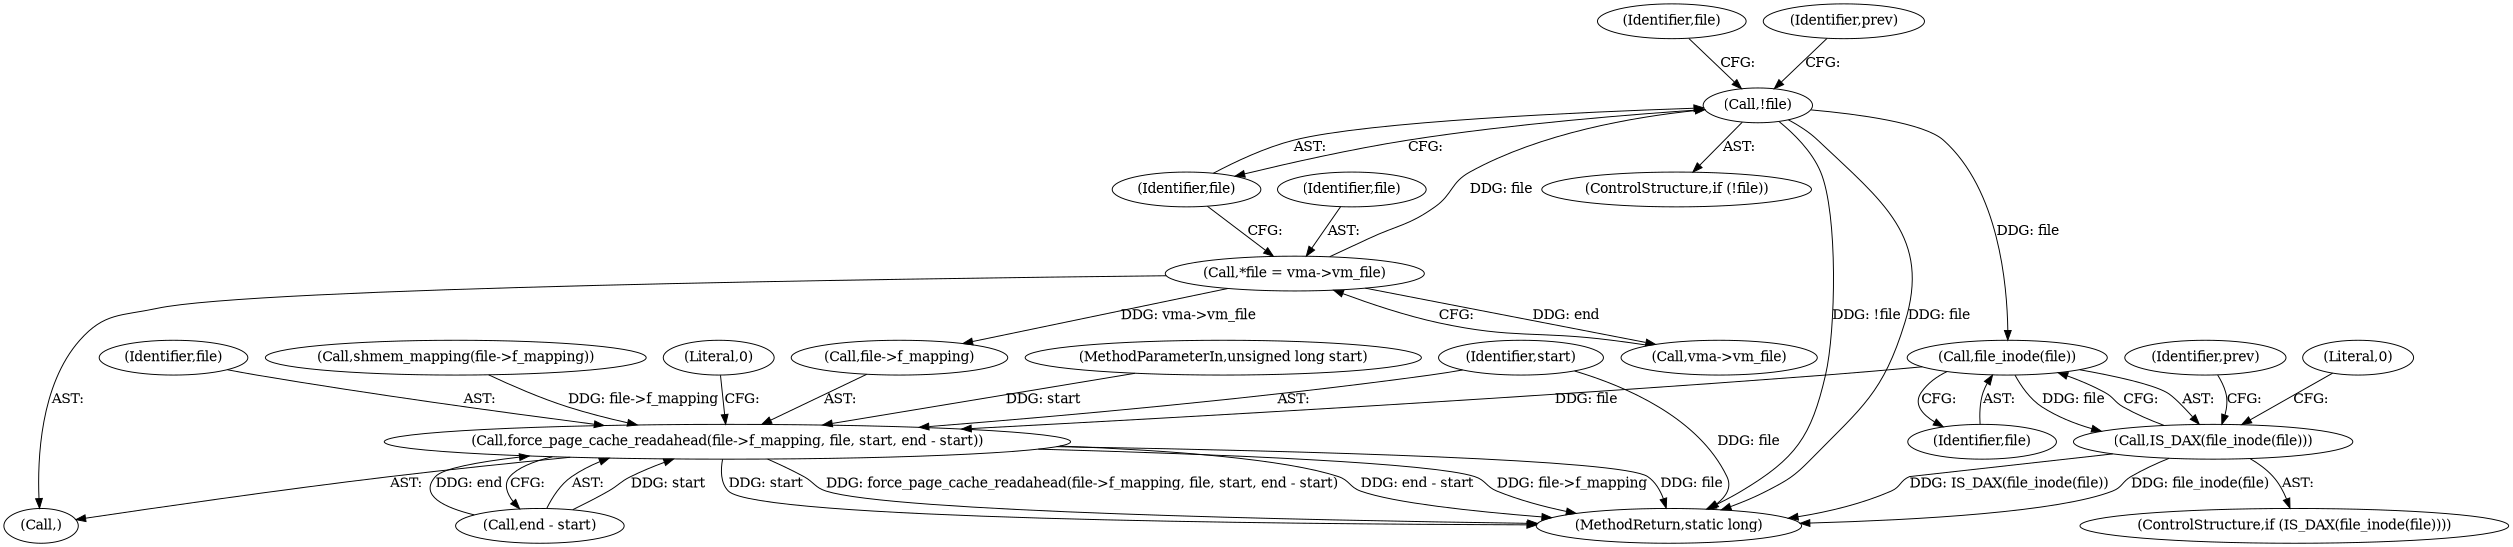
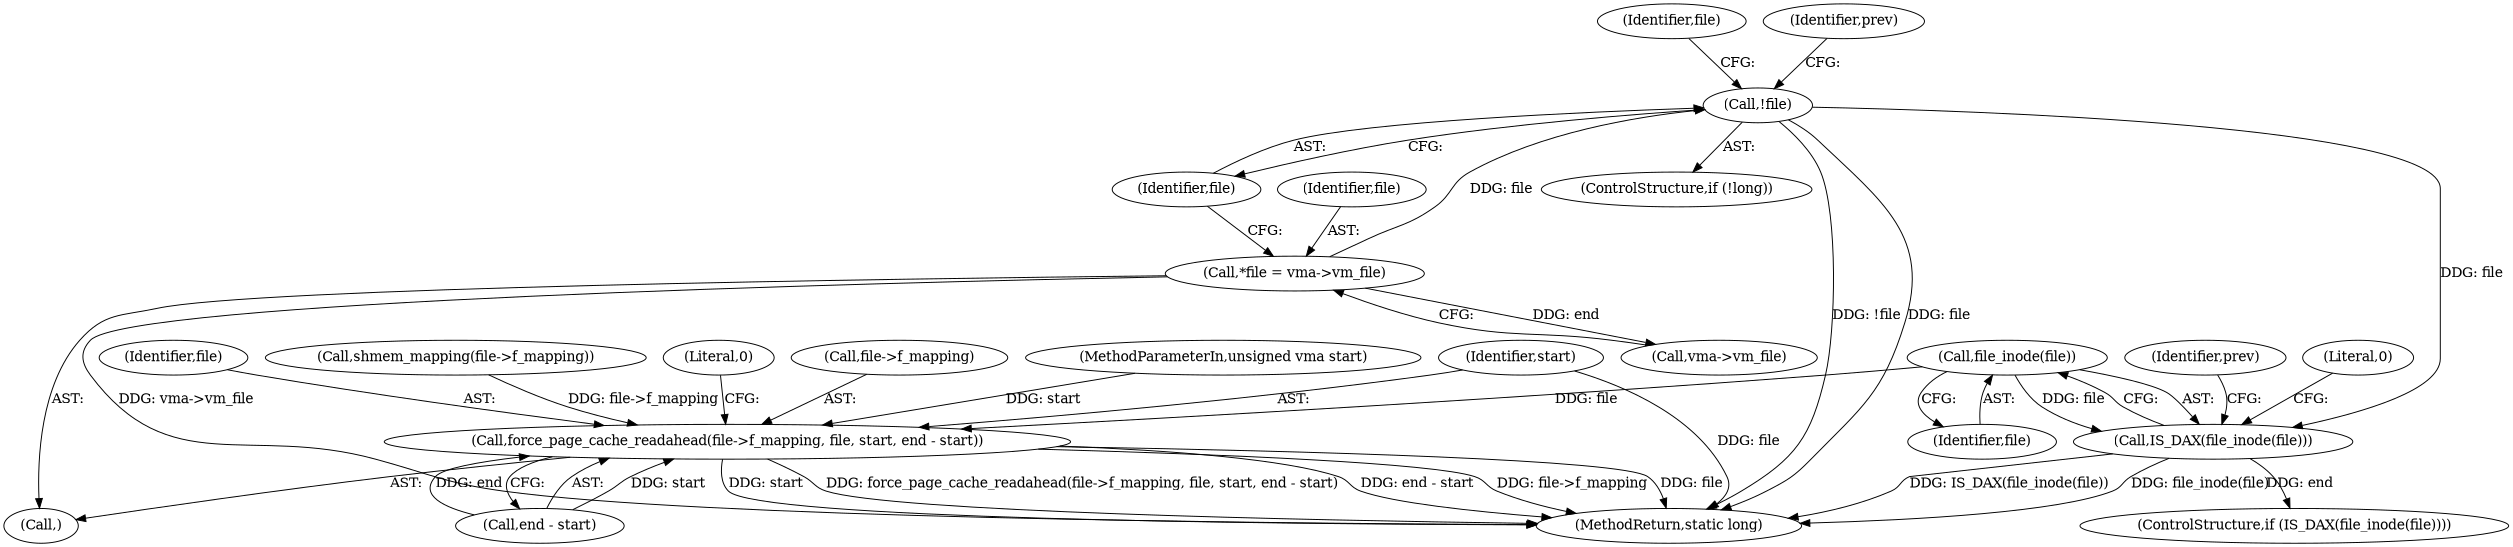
  digraph {
    n1 [label="(Call,!file)"]
    n2 [label="(Call,file_inode(file))"]
    n3 [label="(Identifier,file)"]
-   n4 [label="(ControlStructure,if (!file))"]
+   n4 [label="(ControlStructure,if (!long))"]
    n5 [label="(MethodReturn,static long)"]
    n6 [label="(Call,IS_DAX(file_inode(file)))"]
    n7 [label="(Call,force_page_cache_readahead(file->f_mapping, file, start, end - start))"]
    n8 [label="(Identifier,file)"]
    n9 [label="(Call,*file = vma->vm_file)"]
    n10 [label="(Call,)"]
    n11 [label="(Call,vma->vm_file)"]
    n12 [label="(ControlStructure,if (IS_DAX(file_inode(file))))"]
    n13 [label="(Call,end - start)"]
-   n14 [label="(MethodParameterIn,unsigned long start)"]
+   n14 [label="(MethodParameterIn,unsigned vma start)"]
    n15 [label="(Identifier,prev)"]
    n16 [label="(Literal,0)"]
    n17 [label="(Identifier,file)"]
    n18 [label="(Identifier,file)"]
    n19 [label="(Call,file->f_mapping)"]
    n20 [label="(Call,shmem_mapping(file->f_mapping))"]
    n21 [label="(Identifier,file)"]
    n22 [label="(Identifier,prev)"]
    n23 [label="(Identifier,start)"]
    n24 [label="(Literal,0)"]
-   n1 -> n2 [label="DDG: file"]
+   n1 -> n6 [label="DDG: file"]
    n1 -> n3 [label="CFG: "]
    n1 -> n4 [label="AST: "]
    n1 -> n5 [label="DDG: !file"]
    n1 -> n5 [label="DDG: file"]
    n2 -> n6 [label="AST: "]
    n2 -> n6 [label="DDG: file"]
    n2 -> n7 [label="DDG: file"]
    n2 -> n8 [label="CFG: "]
    n3 -> n1 [label="AST: "]
    n3 -> n9 [label="CFG: "]
    n6 -> n2 [label="CFG: "]
    n6 -> n5 [label="DDG: file_inode(file)"]
    n6 -> n5 [label="DDG: IS_DAX(file_inode(file))"]
-   n6 -> n12 [label="AST: "]
+   n6 -> n12 [label="DDG: end"]
    n7 -> n5 [label="DDG: start"]
    n7 -> n5 [label="DDG: force_page_cache_readahead(file->f_mapping, file, start, end - start)"]
    n7 -> n5 [label="DDG: end - start"]
    n7 -> n5 [label="DDG: file->f_mapping"]
    n7 -> n5 [label="DDG: file"]
    n7 -> n10 [label="AST: "]
    n7 -> n13 [label="CFG: "]
    n8 -> n2 [label="AST: "]
    n9 -> n1 [label="DDG: file"]
-   n9 -> n19 [label="DDG: vma->vm_file"]
+   n9 -> n5 [label="DDG: vma->vm_file"]
    n9 -> n10 [label="AST: "]
    n9 -> n11 [label="DDG: end"]
    n11 -> n9 [label="CFG: "]
    n13 -> n7 [label="AST: "]
    n13 -> n7 [label="DDG: start"]
    n13 -> n7 [label="DDG: end"]
    n14 -> n7 [label="DDG: start"]
    n15 -> n6 [label="CFG: "]
    n16 -> n6 [label="CFG: "]
    n17 -> n7 [label="AST: "]
    n18 -> n1 [label="CFG: "]
    n19 -> n7 [label="AST: "]
    n20 -> n7 [label="DDG: file->f_mapping"]
    n21 -> n9 [label="AST: "]
    n22 -> n1 [label="CFG: "]
    n23 -> n5 [label="DDG: file"]
    n23 -> n7 [label="AST: "]
    n24 -> n7 [label="CFG: "]
  }
